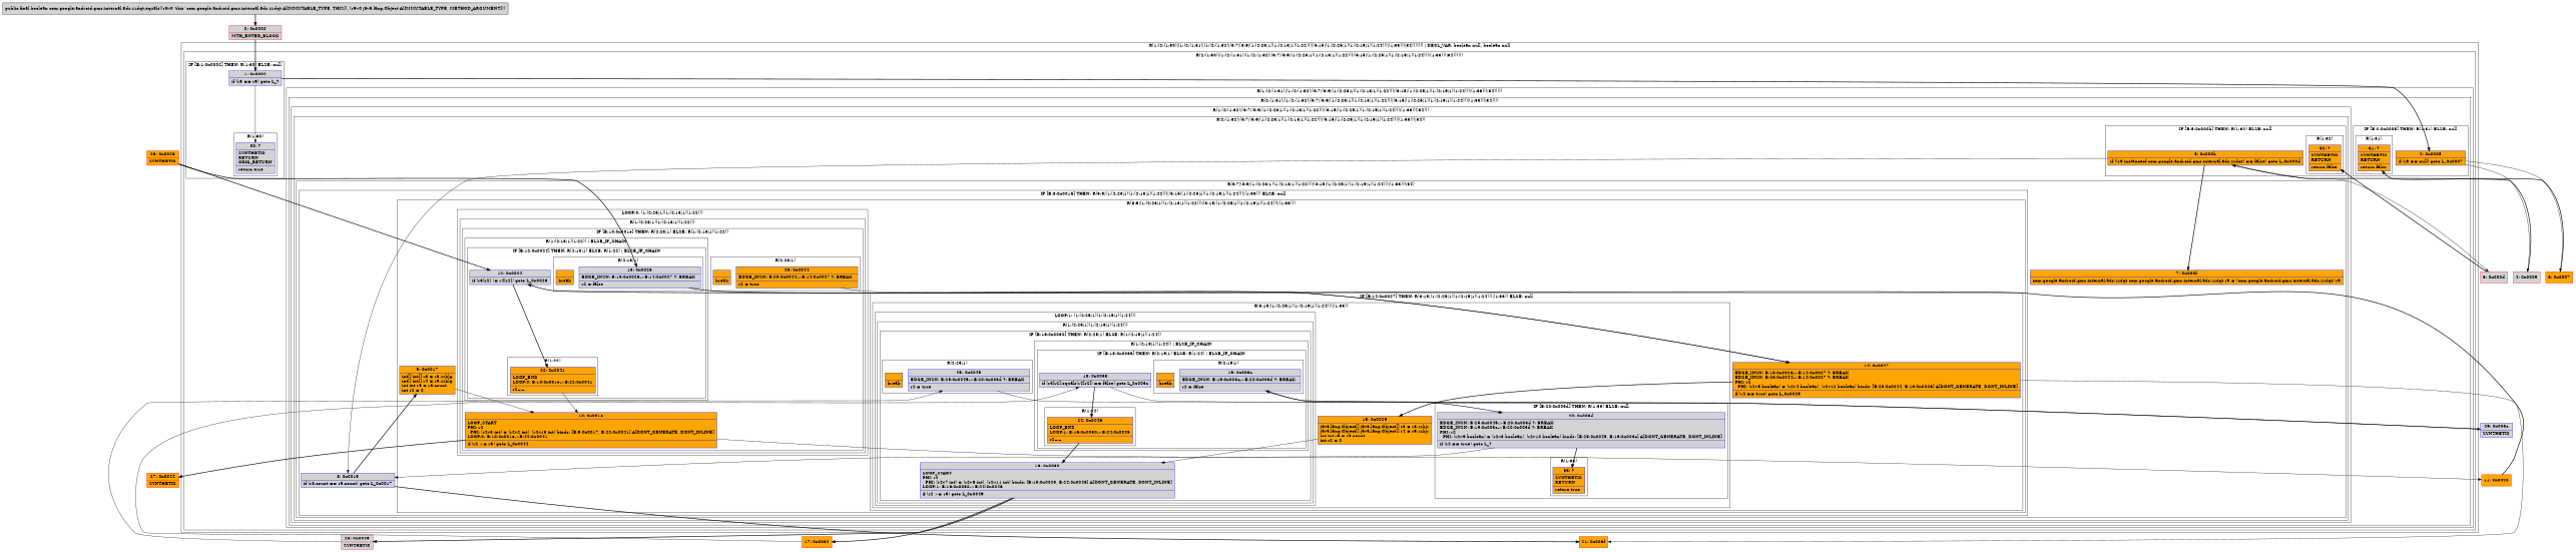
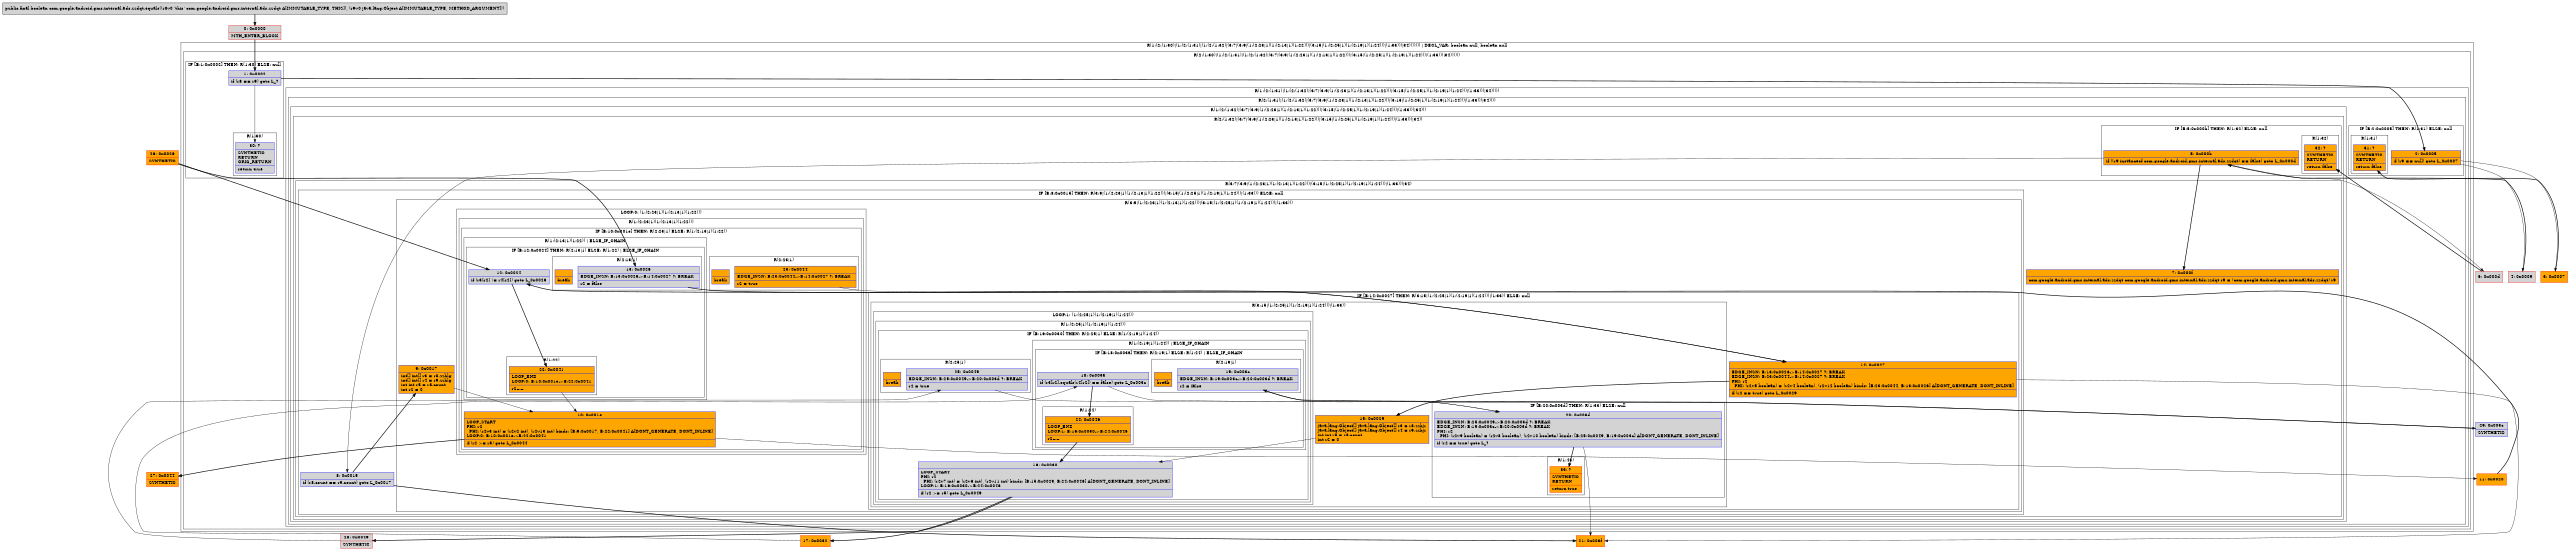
  digraph {
    node [color=blue fillcolor=orange shape=record style=filled]
    edge [style=bold]
    n1 [fillcolor=lightgrey label="{30\:\ ?|SYNTHETIC\lRETURN\lORIG_RETURN\l|return true\l}"]
    n2 [fillcolor=lightgrey label="{1\:\ 0x0002|if (r8 == r9) goto L_?\l}"]
    n3 [label="{31\:\ ?|SYNTHETIC\lRETURN\l|return false\l}"]
    n4 [label="{2\:\ 0x0005|if (r9 == null) goto L_0x0007\l}"]
    n5 [label="{32\:\ ?|SYNTHETIC\lRETURN\l|return false\l}"]
    n6 [label="{5\:\ 0x000b|if ((r9 instanceof com.google.android.gms.internal.ads.zzdqt) == false) goto L_0x000d\l}"]
    n7 [label="{23\:\ 0x0044|EDGE_INSN: B:23:0x0044\-\>B:14:0x0027 ?: BREAK  \l|r2 = true\l}"]
    n8 [label="{|break\l}"]
    n9 [fillcolor=lightgrey label="{13\:\ 0x0026|EDGE_INSN: B:13:0x0026\-\>B:14:0x0027 ?: BREAK  \l|r2 = false\l}"]
    n10 [label="{|break\l}"]
    n11 [label="{22\:\ 0x0041|LOOP_END\lLOOP:0: B:10:0x001e\-\>B:22:0x0041\l|r2++\l}"]
    n12 [fillcolor=lightgrey label="{12\:\ 0x0024|if (r3[r2] != r4[r2]) goto L_0x0026\l}"]
    n13 [label="{10\:\ 0x001e|LOOP_START\lPHI: r2 \l  PHI: (r2v3 int) = (r2v2 int), (r2v13 int) binds: [B:9:0x0017, B:22:0x0041] A[DONT_GENERATE, DONT_INLINE]\lLOOP:0: B:10:0x001e\-\>B:22:0x0041\l|if (r2 \>= r5) goto L_0x0044\l}"]
    n14 [fillcolor=lightgrey label="{25\:\ 0x0049|EDGE_INSN: B:25:0x0049\-\>B:20:0x003d ?: BREAK  \l|r2 = true\l}"]
    n15 [label="{|break\l}"]
    n16 [fillcolor=lightgrey label="{19\:\ 0x003c|EDGE_INSN: B:19:0x003c\-\>B:20:0x003d ?: BREAK  \l|r2 = false\l}"]
    n17 [label="{|break\l}"]
    n18 [label="{24\:\ 0x0046|LOOP_END\lLOOP:1: B:16:0x0030\-\>B:24:0x0046\l|r2++\l}"]
    n19 [fillcolor=lightgrey label="{18\:\ 0x003a|if (r3[r2].equals(r4[r2]) == false) goto L_0x003c\l}"]
    n20 [fillcolor=lightgrey label="{16\:\ 0x0030|LOOP_START\lPHI: r2 \l  PHI: (r2v7 int) = (r2v6 int), (r2v11 int) binds: [B:15:0x0029, B:24:0x0046] A[DONT_GENERATE, DONT_INLINE]\lLOOP:1: B:16:0x0030\-\>B:24:0x0046\l|if (r2 \>= r5) goto L_0x0049\l}"]
-   n21 [label="{33\:\ ?|SYNTHETIC\lRETURN\l|return true\l}"]
+   n21 [color=red label="{33\:\ ?|SYNTHETIC\lRETURN\l|return true\l}"]
    n22 [fillcolor=lightgrey label="{20\:\ 0x003d|EDGE_INSN: B:25:0x0049\-\>B:20:0x003d ?: BREAK  \lEDGE_INSN: B:19:0x003c\-\>B:20:0x003d ?: BREAK  \lPHI: r2 \l  PHI: (r2v9 boolean) = (r2v8 boolean), (r2v10 boolean) binds: [B:25:0x0049, B:19:0x003c] A[DONT_GENERATE, DONT_INLINE]\l|if (r2 == true) goto L_?\l}"]
    n23 [label="{15\:\ 0x0029|java.lang.Object[] java.lang.Object[] r3 = r8.zzhjr\ljava.lang.Object[] java.lang.Object[] r4 = r9.zzhjr\lint int r5 = r8.count\lint r2 = 0\l}"]
    n24 [label="{14\:\ 0x0027|EDGE_INSN: B:13:0x0026\-\>B:14:0x0027 ?: BREAK  \lEDGE_INSN: B:23:0x0044\-\>B:14:0x0027 ?: BREAK  \lPHI: r2 \l  PHI: (r2v5 boolean) = (r2v4 boolean), (r2v12 boolean) binds: [B:23:0x0044, B:13:0x0026] A[DONT_GENERATE, DONT_INLINE]\l|if (r2 == true) goto L_0x0029\l}"]
    n25 [label="{9\:\ 0x0017|int[] int[] r3 = r8.zzhlg\lint[] int[] r4 = r9.zzhlg\lint int r5 = r8.count\lint r2 = 0\l}"]
    n26 [fillcolor=lightgrey label="{8\:\ 0x0015|if (r8.count == r9.count) goto L_0x0017\l}"]
    n27 [label="{7\:\ 0x000f|com.google.android.gms.internal.ads.zzdqt com.google.android.gms.internal.ads.zzdqt r9 = (com.google.android.gms.internal.ads.zzdqt) r9\l}"]
    n28 [color=red label="{3\:\ 0x0007}"]
    n29 [color=red fillcolor=lightgrey label="{4\:\ 0x0009}"]
    n30 [color=red fillcolor=lightgrey label="{6\:\ 0x000d}"]
    n31 [color=red label="{11\:\ 0x0020}"]
    n32 [color=red label="{27\:\ 0x0044|SYNTHETIC\l}"]
    n33 [fillcolor=lightgrey label="{29\:\ 0x003c|SYNTHETIC\l}"]
    n34 [color=red label="{17\:\ 0x0032}"]
    n35 [color=red fillcolor=lightgrey label="{28\:\ 0x0049|SYNTHETIC\l}"]
    n36 [color=red label="{21\:\ 0x003f}"]
    n37 [color=red label="{26\:\ 0x0026|SYNTHETIC\l}"]
    n38 [color=red fillcolor=lightgrey label="{0\:\ 0x0000|MTH_ENTER_BLOCK\l}"]
    n39 [fillcolor=lightgrey label="{public final boolean com.google.android.gms.internal.ads.zzdqt.equals((r8v0 'this' com.google.android.gms.internal.ads.zzdqt A[IMMUTABLE_TYPE, THIS]), (r9v0 java.lang.Object A[IMMUTABLE_TYPE, METHOD_ARGUMENT])) }" color=""]
    subgraph cluster_1 {
      label="R(1:(2:(1:30)|(1:(2:(1:31)|(1:(2:(1:32)|(3:7|(3:9|(1:(2:23|1)(1:(2:13|1)(1:22)))|(3:15|(1:(2:25|1)(1:(2:19|1)(1:24)))|(1:33)))|34))))))) | DECL_VAR: boolean null, boolean null\l"
      subgraph cluster_2 {
        label="R(2:(1:30)|(1:(2:(1:31)|(1:(2:(1:32)|(3:7|(3:9|(1:(2:23|1)(1:(2:13|1)(1:22)))|(3:15|(1:(2:25|1)(1:(2:19|1)(1:24)))|(1:33)))|34))))))"
        subgraph cluster_3 {
          label="IF [B:1:0x0002] THEN: R(1:30) ELSE: null"
          n2
          subgraph cluster_4 {
            label="R(1:30)"
            n1
          }
        }
        subgraph cluster_5 {
          label="R(1:(2:(1:31)|(1:(2:(1:32)|(3:7|(3:9|(1:(2:23|1)(1:(2:13|1)(1:22)))|(3:15|(1:(2:25|1)(1:(2:19|1)(1:24)))|(1:33)))|34)))))"
          subgraph cluster_6 {
            label="R(2:(1:31)|(1:(2:(1:32)|(3:7|(3:9|(1:(2:23|1)(1:(2:13|1)(1:22)))|(3:15|(1:(2:25|1)(1:(2:19|1)(1:24)))|(1:33)))|34))))"
            subgraph cluster_7 {
              label="IF [B:2:0x0005] THEN: R(1:31) ELSE: null"
              n4
              subgraph cluster_8 {
                label="R(1:31)"
                n3
              }
            }
            subgraph cluster_9 {
              label="R(1:(2:(1:32)|(3:7|(3:9|(1:(2:23|1)(1:(2:13|1)(1:22)))|(3:15|(1:(2:25|1)(1:(2:19|1)(1:24)))|(1:33)))|34)))"
              subgraph cluster_10 {
                label="R(2:(1:32)|(3:7|(3:9|(1:(2:23|1)(1:(2:13|1)(1:22)))|(3:15|(1:(2:25|1)(1:(2:19|1)(1:24)))|(1:33)))|34))"
                subgraph cluster_11 {
                  label="IF [B:5:0x000b] THEN: R(1:32) ELSE: null"
                  n6
                  subgraph cluster_12 {
                    label="R(1:32)"
                    n5
                  }
                }
                subgraph cluster_13 {
                  label="R(3:7|(3:9|(1:(2:23|1)(1:(2:13|1)(1:22)))|(3:15|(1:(2:25|1)(1:(2:19|1)(1:24)))|(1:33)))|34)"
                  n27
                  subgraph cluster_14 {
                    label="IF [B:8:0x0015] THEN: R(3:9|(1:(2:23|1)(1:(2:13|1)(1:22)))|(3:15|(1:(2:25|1)(1:(2:19|1)(1:24)))|(1:33))) ELSE: null"
                    n26
                    subgraph cluster_15 {
                      label="R(3:9|(1:(2:23|1)(1:(2:13|1)(1:22)))|(3:15|(1:(2:25|1)(1:(2:19|1)(1:24)))|(1:33)))"
                      n25
                      subgraph cluster_16 {
                        label="LOOP:0: (1:(2:23|1)(1:(2:13|1)(1:22)))"
                        subgraph cluster_17 {
                          label="R(1:(2:23|1)(1:(2:13|1)(1:22)))"
                          subgraph cluster_18 {
                            label="IF [B:10:0x001e] THEN: R(2:23|1) ELSE: R(1:(2:13|1)(1:22))"
                            n13
                            subgraph cluster_19 {
                              label="R(2:23|1)"
                              n7
                              n8
                            }
                            subgraph cluster_20 {
                              label="R(1:(2:13|1)(1:22)) | ELSE_IF_CHAIN\l"
                              subgraph cluster_21 {
                                label="IF [B:12:0x0024] THEN: R(2:13|1) ELSE: R(1:22) | ELSE_IF_CHAIN\l"
                                n12
                                subgraph cluster_22 {
                                  label="R(2:13|1)"
                                  n9
                                  n10
                                }
                                subgraph cluster_23 {
                                  label="R(1:22)"
                                  n11
                                }
                              }
                            }
                          }
                        }
                      }
                      subgraph cluster_24 {
                        label="IF [B:14:0x0027] THEN: R(3:15|(1:(2:25|1)(1:(2:19|1)(1:24)))|(1:33)) ELSE: null"
                        n24
                        subgraph cluster_25 {
                          label="R(3:15|(1:(2:25|1)(1:(2:19|1)(1:24)))|(1:33))"
                          n23
                          subgraph cluster_26 {
                            label="LOOP:1: (1:(2:25|1)(1:(2:19|1)(1:24)))"
                            subgraph cluster_27 {
                              label="R(1:(2:25|1)(1:(2:19|1)(1:24)))"
                              subgraph cluster_28 {
                                label="IF [B:16:0x0030] THEN: R(2:25|1) ELSE: R(1:(2:19|1)(1:24))"
                                n20
                                subgraph cluster_29 {
                                  label="R(2:25|1)"
                                  n14
                                  n15
                                }
                                subgraph cluster_30 {
                                  label="R(1:(2:19|1)(1:24)) | ELSE_IF_CHAIN\l"
                                  subgraph cluster_31 {
                                    label="IF [B:18:0x003a] THEN: R(2:19|1) ELSE: R(1:24) | ELSE_IF_CHAIN\l"
                                    n19
                                    subgraph cluster_32 {
                                      label="R(2:19|1)"
                                      n16
                                      n17
                                    }
                                    subgraph cluster_33 {
                                      label="R(1:24)"
                                      n18
                                    }
                                  }
                                }
                              }
                            }
                          }
                          subgraph cluster_34 {
                            label="IF [B:20:0x003d] THEN: R(1:33) ELSE: null"
                            n22
                            subgraph cluster_35 {
-                             label="R(1:33)"
+                             label="R(1:43)"
                              n21
                            }
                          }
                        }
                      }
                    }
                  }
                }
              }
            }
          }
        }
      }
    }
    n2 -> n1 [style=solid]
    n2 -> n4
    n4 -> n28 [style=solid]
    n4 -> n29 [style=solid]
    n6 -> n26 [style=solid]
    n6 -> n27
    n6 -> n30 [style=solid]
    n7 -> n24 [style=solid]
    n9 -> n24
    n11 -> n13 [style=solid]
    n12 -> n11
    n13 -> n31 [style=solid]
    n13 -> n32
    n14 -> n22 [style=solid]
    n16 -> n22 [style=solid]
    n18 -> n20
    n19 -> n18
    n19 -> n33 [style=solid]
    n20 -> n34
    n20 -> n35
    n22 -> n21
-   n22 -> n26 [style=solid]
+   n22 -> n36 [style=solid]
    n23 -> n20 [style=solid]
    n24 -> n23
    n24 -> n36 [style=solid]
    n25 -> n13 [style=solid]
    n26 -> n25
    n26 -> n36
    n28 -> n3
    n29 -> n6
    n30 -> n5
    n31 -> n12
    n33 -> n16
    n34 -> n19 [style=solid]
    n35 -> n14 [style=solid]
    n37 -> n9
    n37 -> n12
    n38 -> n2
    n39 -> n38
  }
